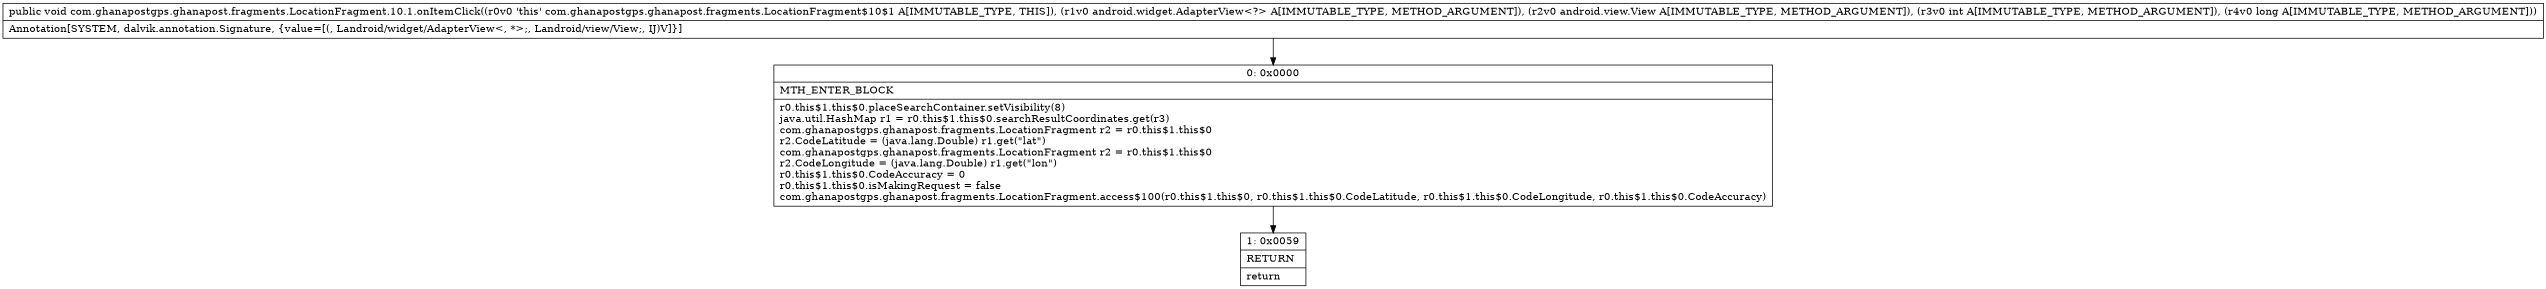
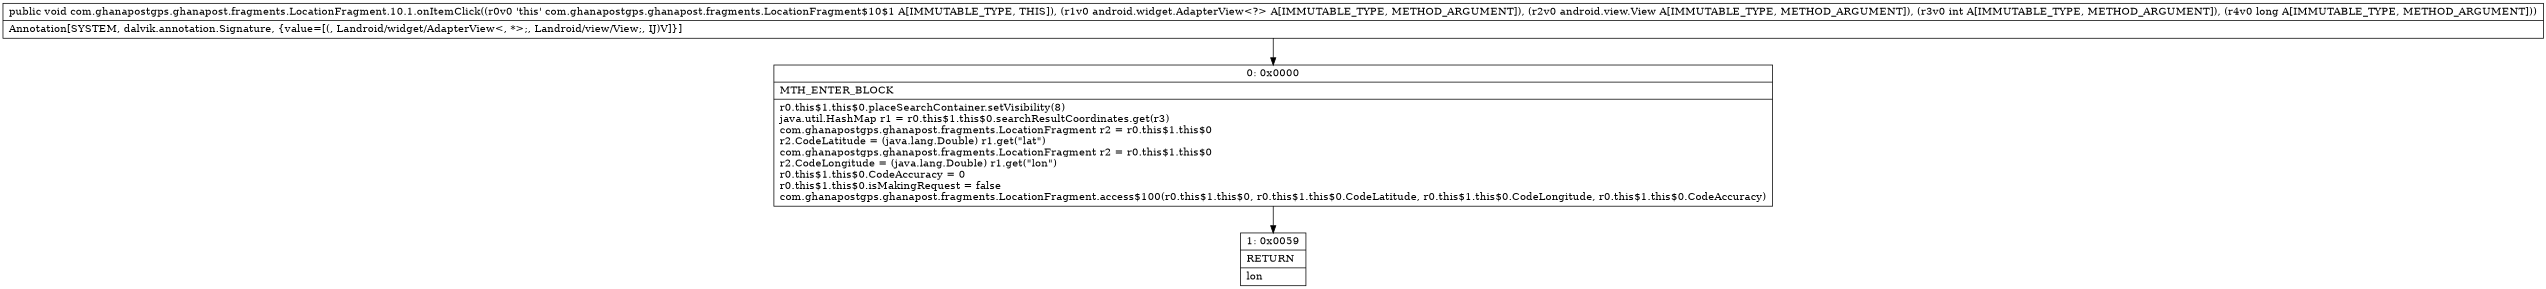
  digraph {
    node [shape=record]
    n1 [label="{0\:\ 0x0000|MTH_ENTER_BLOCK\l|r0.this$1.this$0.placeSearchContainer.setVisibility(8)\ljava.util.HashMap r1 = r0.this$1.this$0.searchResultCoordinates.get(r3)\lcom.ghanapostgps.ghanapost.fragments.LocationFragment r2 = r0.this$1.this$0\lr2.CodeLatitude = (java.lang.Double) r1.get(\"lat\")\lcom.ghanapostgps.ghanapost.fragments.LocationFragment r2 = r0.this$1.this$0\lr2.CodeLongitude = (java.lang.Double) r1.get(\"lon\")\lr0.this$1.this$0.CodeAccuracy = 0\lr0.this$1.this$0.isMakingRequest = false\lcom.ghanapostgps.ghanapost.fragments.LocationFragment.access$100(r0.this$1.this$0, r0.this$1.this$0.CodeLatitude, r0.this$1.this$0.CodeLongitude, r0.this$1.this$0.CodeAccuracy)\l}"]
-   n2 [label="{1\:\ 0x0059|RETURN\l|return\l}"]
+   n2 [label="{1\:\ 0x0059|RETURN\l|lon\l}"]
    n3 [label="{public void com.ghanapostgps.ghanapost.fragments.LocationFragment.10.1.onItemClick((r0v0 'this' com.ghanapostgps.ghanapost.fragments.LocationFragment$10$1 A[IMMUTABLE_TYPE, THIS]), (r1v0 android.widget.AdapterView\<?\> A[IMMUTABLE_TYPE, METHOD_ARGUMENT]), (r2v0 android.view.View A[IMMUTABLE_TYPE, METHOD_ARGUMENT]), (r3v0 int A[IMMUTABLE_TYPE, METHOD_ARGUMENT]), (r4v0 long A[IMMUTABLE_TYPE, METHOD_ARGUMENT]))  | Annotation[SYSTEM, dalvik.annotation.Signature, \{value=[(, Landroid\/widget\/AdapterView\<, *\>;, Landroid\/view\/View;, IJ)V]\}]\l}"]
    n1 -> n2
    n3 -> n1
  }
